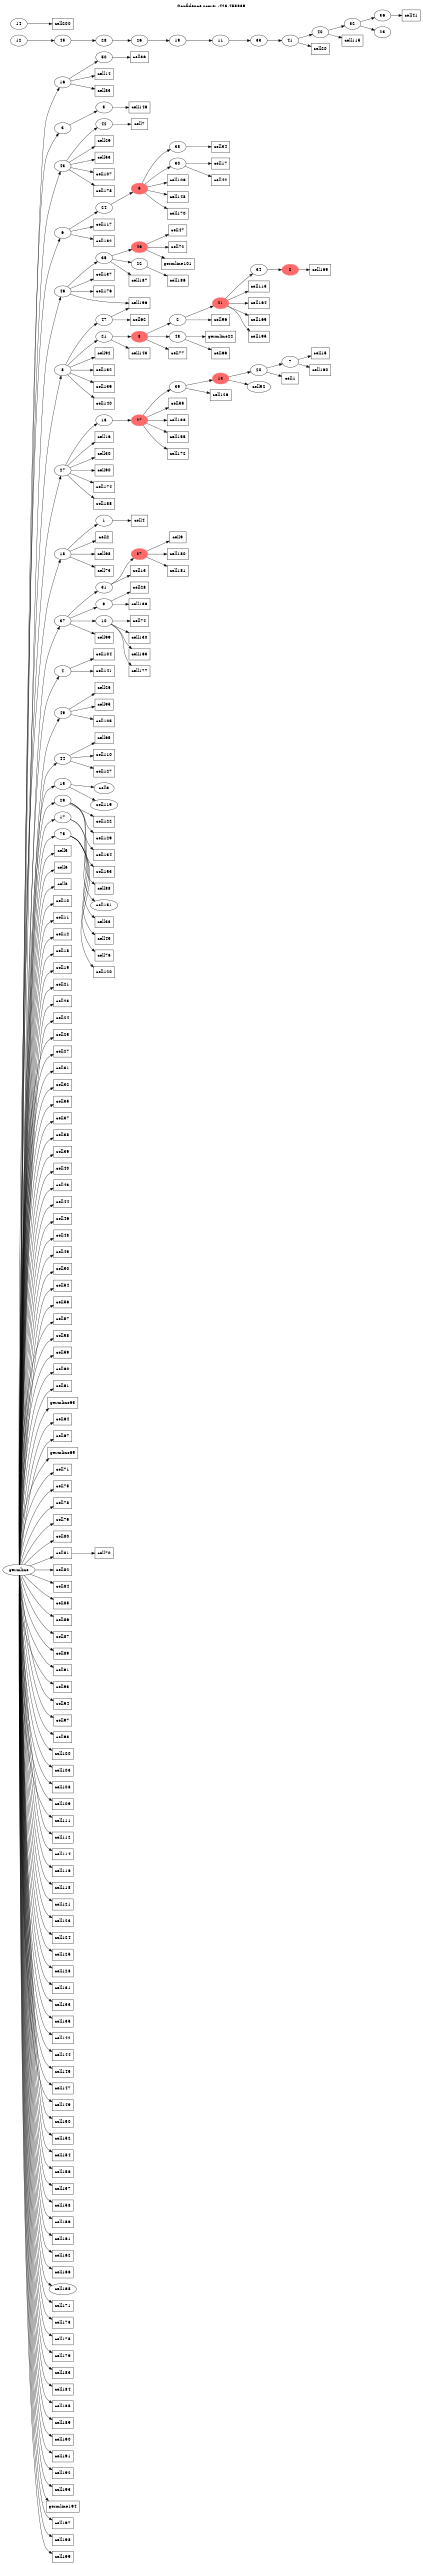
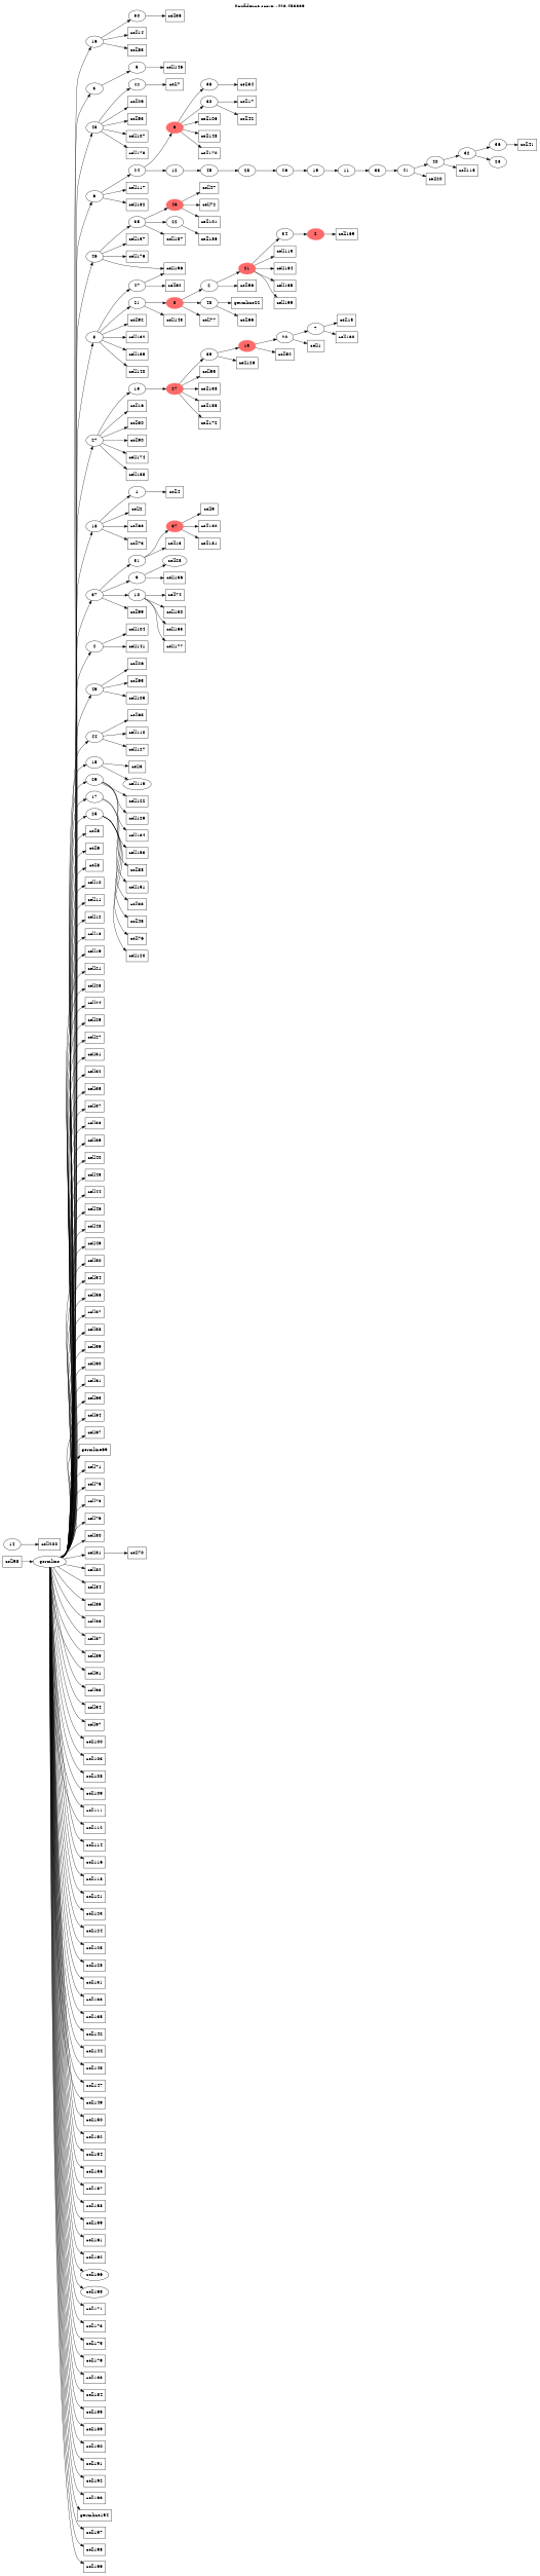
  digraph {
    label="Confidence score: -423.453839"
    labelloc=t
    rankdir=LR
    node [shape=box]
    n1 [label=16 shape=""]
    n2 [label=50 shape=""]
    cell14
    cell83
    cell36
    n6 [label=3 shape=""]
    n7 [label=5 shape=""]
    cell146
    n9 [label=43 shape=""]
    n10 [label=42 shape=""]
    cell29
    cell53
    cell107
    cell178
    cell7
    n16 [color=indianred1 label=6 style=filled shape=""]
    n17 [label=38 shape=""]
    n18 [label=30 shape=""]
    cell106
    cell148
    cell170
    cell34
    cell17
    cell42
    n25 [label=32 shape=""]
    n26 [label=36 shape=""]
    n27 [label=23 shape=""]
    cell41
    n29 [label=40 shape=""]
    cell115
    n31 [label=41 shape=""]
    cell20
    n33 [label=33 shape=""]
    n34 [label=11 shape=""]
    n35 [label=19 shape=""]
    n36 [label=26 shape=""]
    n37 [label=28 shape=""]
    n38 [label=45 shape=""]
    n39 [label=12 shape=""]
    n40 [label=24 shape=""]
    n41 [label=6 shape=""]
    cell117
    cell182
    n44 [label=35 shape=""]
    n45 [color=indianred1 label=46 style=filled shape=""]
    n46 [label=22 shape=""]
    cell187
    cell47
    cell72
-   cell101 [label=germline101]
+   cell101
    cell186
    n52 [label=46 shape=""]
    cell137
    cell176
    cell196
    n56 [label=47 shape=""]
    cell62
    n58 [label=14 shape=""]
    cell200
    n60 [label=34 shape=""]
    n61 [color=indianred1 label=2 style=filled shape=""]
    cell169
    n63 [color=indianred1 label=21 style=filled shape=""]
    cell113
    cell164
    cell165
    cell195
    n68 [label=2 shape=""]
    cell96
    n70 [color=indianred1 label=8 style=filled shape=""]
    n71 [label=48 shape=""]
    cell77
    n73 [label=germline22]
    cell66
    n75 [label=21 shape=""]
    cell143
    n77 [label=8 shape=""]
    cell92
    cell132
    cell139
    cell140
    n82 [label=20 shape=""]
    n83 [label=7 shape=""]
    cell1
    cell15
    cell160
    n87 [color=indianred1 label=13 style=filled shape=""]
-   cell52 [shape=ellipse]
+   cell52
    n89 [label=39 shape=""]
    cell126
    n91 [color=indianred1 label=27 style=filled shape=""]
    cell55
    cell138
    cell155
    cell172
    n96 [label=13 shape=""]
    n97 [label=27 shape=""]
    cell16
    cell30
    cell90
    cell174
    cell188
    n103 [label=18 shape=""]
    n104 [label=1 shape=""]
    cell2
    cell68
    cell73
    cell4
    n109 [label=31 shape=""]
    n110 [color=indianred1 label=37 style=filled shape=""]
    cell13
    cell9
    cell180
    cell181
    n115 [label=37 shape=""]
    n116 [label=9 shape=""]
    n117 [label=10 shape=""]
    cell99
-   cell28
+   cell28 [shape=ellipse]
    cell136
    cell74
    cell130
    cell163
    cell177
    n125 [label=germline shape=""]
    n126 [label=4 shape=""]
    n127 [label=49 shape=""]
    n128 [label=44 shape=""]
    n129 [label=15 shape=""]
    n130 [label=29 shape=""]
    n131 [label=17 shape=""]
-   n132 [label=75 shape=""]
+   n132 [label=25 shape=""]
    cell5
    cell6
    cell8
    cell10
    cell11
    cell12
    cell18
    cell19
    cell21
    cell23
    cell24
    cell25
    cell27
    cell31
    cell32
    cell35
    cell37
    cell38
    cell39
    cell40
    cell43
    cell44
    cell46
    cell48
    cell49
    cell50
    cell54
    cell56
    cell57
    cell58
    cell59
    cell60
    cell61
-   cell63 [label=germline63]
+   cell63
    cell64
    cell67
    n169 [label=germline69]
    cell71
    cell75
    cell78
    cell79
    cell80
    cell81
    cell82
    cell84
    cell85
    cell86
    cell87
    cell89
    cell91
    cell93
    cell94
    cell97
    cell98
    cell100
    cell103
    cell108
    cell109
    cell111
    cell112
    cell114
    cell116
    cell118
    cell121
    cell123
    cell124
    cell125
    cell128
    cell131
    cell133
    cell135
    cell142
    cell144
    cell145
    cell147
    cell149
    cell150
    cell152
    cell154
    cell156
    cell157
    cell158
    cell159
    cell161
    cell162
-   cell166
+   cell166 [shape=ellipse]
    cell168 [shape=ellipse]
    cell171
    cell173
    cell175
    cell179
    cell183
    cell184
    cell185
    cell189
    cell190
    cell191
    cell192
    cell193
    n232 [label=germline194]
    cell197
    cell198
    cell199
    cell104
    cell141
    cell26
    cell95
    cell105
    cell65
    cell110
    cell127
-   cell3 [shape=ellipse]
+   cell3
    cell119 [shape=ellipse]
    cell122
    cell129
    cell134
    cell153
    cell88
-   cell151 [shape=ellipse]
+   cell151
    cell33
    cell45
    cell76
    cell120
    cell70
    n1 -> n2
    n1 -> cell14
    n1 -> cell83
    n2 -> cell36
    n6 -> n7
    n7 -> cell146
    n9 -> n10
    n9 -> cell29
    n9 -> cell53
    n9 -> cell107
    n9 -> cell178
    n10 -> cell7
    n16 -> n17
    n16 -> n18
    n16 -> cell106
    n16 -> cell148
    n16 -> cell170
    n17 -> cell34
    n18 -> cell17
    n18 -> cell42
    n25 -> n26
    n25 -> n27
    n26 -> cell41
    n29 -> n25
    n29 -> cell115
    n31 -> n29
    n31 -> cell20
    n33 -> n31
    n34 -> n33
    n35 -> n34
    n36 -> n35
    n37 -> n36
    n38 -> n37
    n39 -> n38
    n40 -> n16
+   n40 -> n39
    n41 -> n40
    n41 -> cell117
    n41 -> cell182
    n44 -> n45
    n44 -> n46
    n44 -> cell187
    n45 -> cell47
    n45 -> cell72
    n45 -> cell101
    n46 -> cell186
    n52 -> n44
    n52 -> cell137
    n52 -> cell176
    n52 -> cell196
    n56 -> cell196
    n56 -> cell62
    n58 -> cell200
    n60 -> n61
    n61 -> cell169
    n63 -> n60
    n63 -> cell113
    n63 -> cell164
    n63 -> cell165
    n63 -> cell195
    n68 -> n63
    n68 -> cell96
    n70 -> n68
    n70 -> n71
    n70 -> cell77
    n71 -> n73
    n71 -> cell66
    n75 -> n70
    n75 -> cell143
    n77 -> n56
    n77 -> n75
    n77 -> cell92
    n77 -> cell132
    n77 -> cell139
    n77 -> cell140
    n82 -> n83
    n82 -> cell1
    n83 -> cell15
    n83 -> cell160
    n87 -> n82
    n87 -> cell52
    n89 -> n87
    n89 -> cell126
    n91 -> n89
    n91 -> cell55
    n91 -> cell138
    n91 -> cell155
    n91 -> cell172
    n96 -> n91
    n97 -> n96
    n97 -> cell16
    n97 -> cell30
    n97 -> cell90
    n97 -> cell174
    n97 -> cell188
    n103 -> n104
    n103 -> cell2
    n103 -> cell68
    n103 -> cell73
    n104 -> cell4
    n109 -> n110
    n109 -> cell13
    n110 -> cell9
    n110 -> cell180
    n110 -> cell181
    n115 -> n109
    n115 -> n116
    n115 -> n117
    n115 -> cell99
    n116 -> cell28
    n116 -> cell136
    n117 -> cell74
    n117 -> cell130
    n117 -> cell163
    n117 -> cell177
    n125 -> n1
    n125 -> n6
    n125 -> n9
    n125 -> n41
    n125 -> n52
    n125 -> n77
    n125 -> n97
    n125 -> n103
    n125 -> n115
    n125 -> n126
    n125 -> n127
    n125 -> n128
    n125 -> n129
    n125 -> n130
    n125 -> n131
    n125 -> n132
    n125 -> cell5
    n125 -> cell6
    n125 -> cell8
    n125 -> cell10
    n125 -> cell11
    n125 -> cell12
    n125 -> cell18
    n125 -> cell19
    n125 -> cell21
    n125 -> cell23
    n125 -> cell24
    n125 -> cell25
    n125 -> cell27
    n125 -> cell31
    n125 -> cell32
    n125 -> cell35
    n125 -> cell37
    n125 -> cell38
    n125 -> cell39
    n125 -> cell40
    n125 -> cell43
    n125 -> cell44
    n125 -> cell46
    n125 -> cell48
    n125 -> cell49
    n125 -> cell50
    n125 -> cell54
    n125 -> cell56
    n125 -> cell57
    n125 -> cell58
    n125 -> cell59
    n125 -> cell60
    n125 -> cell61
    n125 -> cell63
    n125 -> cell64
    n125 -> cell67
    n125 -> n169
    n125 -> cell71
    n125 -> cell75
    n125 -> cell78
    n125 -> cell79
    n125 -> cell80
    n125 -> cell81
    n125 -> cell82
    n125 -> cell84
    n125 -> cell85
    n125 -> cell86
    n125 -> cell87
    n125 -> cell89
    n125 -> cell91
    n125 -> cell93
    n125 -> cell94
    n125 -> cell97
-   n125 -> cell98
+   cell98 -> n125
    n125 -> cell100
    n125 -> cell103
    n125 -> cell108
    n125 -> cell109
    n125 -> cell111
    n125 -> cell112
    n125 -> cell114
    n125 -> cell116
    n125 -> cell118
    n125 -> cell121
    n125 -> cell123
    n125 -> cell124
    n125 -> cell125
    n125 -> cell128
    n125 -> cell131
    n125 -> cell133
    n125 -> cell135
    n125 -> cell142
    n125 -> cell144
    n125 -> cell145
    n125 -> cell147
    n125 -> cell149
    n125 -> cell150
    n125 -> cell152
    n125 -> cell154
    n125 -> cell156
    n125 -> cell157
    n125 -> cell158
    n125 -> cell159
    n125 -> cell161
    n125 -> cell162
    n125 -> cell166
    n125 -> cell168
    n125 -> cell171
    n125 -> cell173
    n125 -> cell175
    n125 -> cell179
    n125 -> cell183
    n125 -> cell184
    n125 -> cell185
    n125 -> cell189
    n125 -> cell190
    n125 -> cell191
    n125 -> cell192
    n125 -> cell193
    n125 -> n232
    n125 -> cell197
    n125 -> cell198
    n125 -> cell199
    n126 -> cell104
    n126 -> cell141
    n127 -> cell26
    n127 -> cell95
    n127 -> cell105
    n128 -> cell65
    n128 -> cell110
    n128 -> cell127
    n129 -> cell3
    n129 -> cell119
    n130 -> cell122
    n130 -> cell129
    n130 -> cell134
    n130 -> cell153
    n131 -> cell88
    n131 -> cell151
    n132 -> cell33
    n132 -> cell45
    n132 -> cell76
    n132 -> cell120
    cell81 -> cell70
  }
